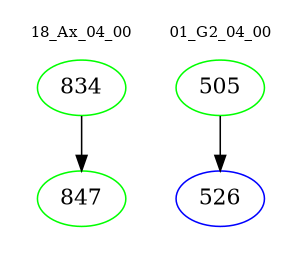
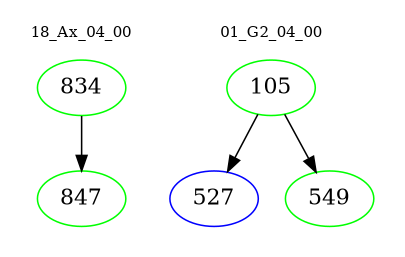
  digraph {
    node [color=green]
    edge [color=black]
    n1 [label=834]
    n2 [label=847]
-   n3 [color=blue label=526]
-   n4 [label=505]
+   n3 [color=blue label=527]
+   n4 [label=105]
+   n5 [label=549]
    subgraph cluster_1 {
      color=white
      fontsize=10
      label="18_Ax_04_00"
      n1
      n2
    }
    subgraph cluster_2 {
      color=white
      fontsize=10
      label="01_G2_04_00"
      n3
      n4
+     n5
    }
    n1 -> n2
    n4 -> n3
+   n4 -> n5
  }
